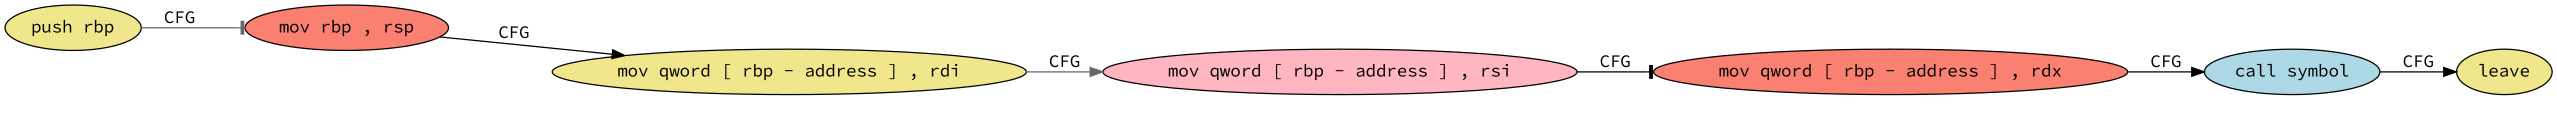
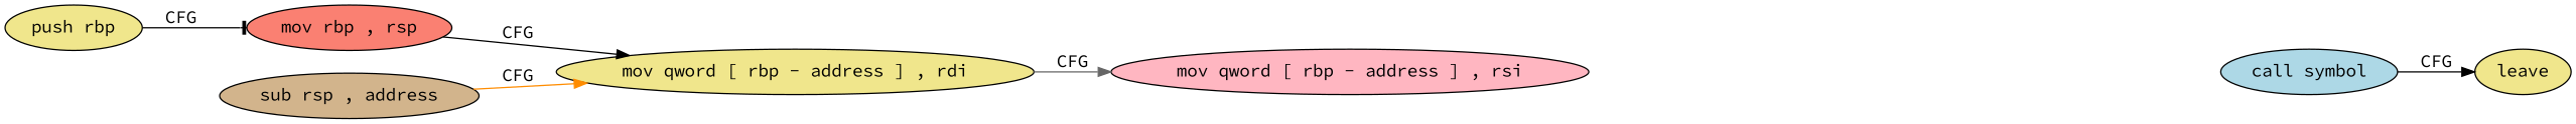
  digraph {
    fontname="Source Code Pro"
    rankdir=LR
    node [fillcolor=khaki fontname="Source Code Pro" style=filled]
    edge [arrowhead=normal color=black fontname="Source Code Pro"]
    n1 [label="push rbp"]
    n2 [fillcolor=salmon label="mov rbp , rsp"]
    n3 [label="mov qword [ rbp - address ] , rdi"]
+   n4 [fillcolor=tan label="sub rsp , address"]
    n5 [fillcolor=lightpink label="mov qword [ rbp - address ] , rsi"]
-   n6 [fillcolor=salmon label="mov qword [ rbp - address ] , rdx"]
    n7 [fillcolor=lightblue label="call symbol"]
    n8 [label=leave]
-   n1 -> n2 [arrowhead=tee color=gray40 label=CFG]
+   n1 -> n2 [arrowhead=tee label=CFG]
    n2 -> n3 [label=CFG]
    n3 -> n5 [color=gray40 label=CFG]
-   n5 -> n6 [arrowhead=tee label=CFG]
-   n6 -> n7 [label=CFG]
+   n4 -> n3 [color=darkorange label=CFG]
    n7 -> n8 [label=CFG]
  }
